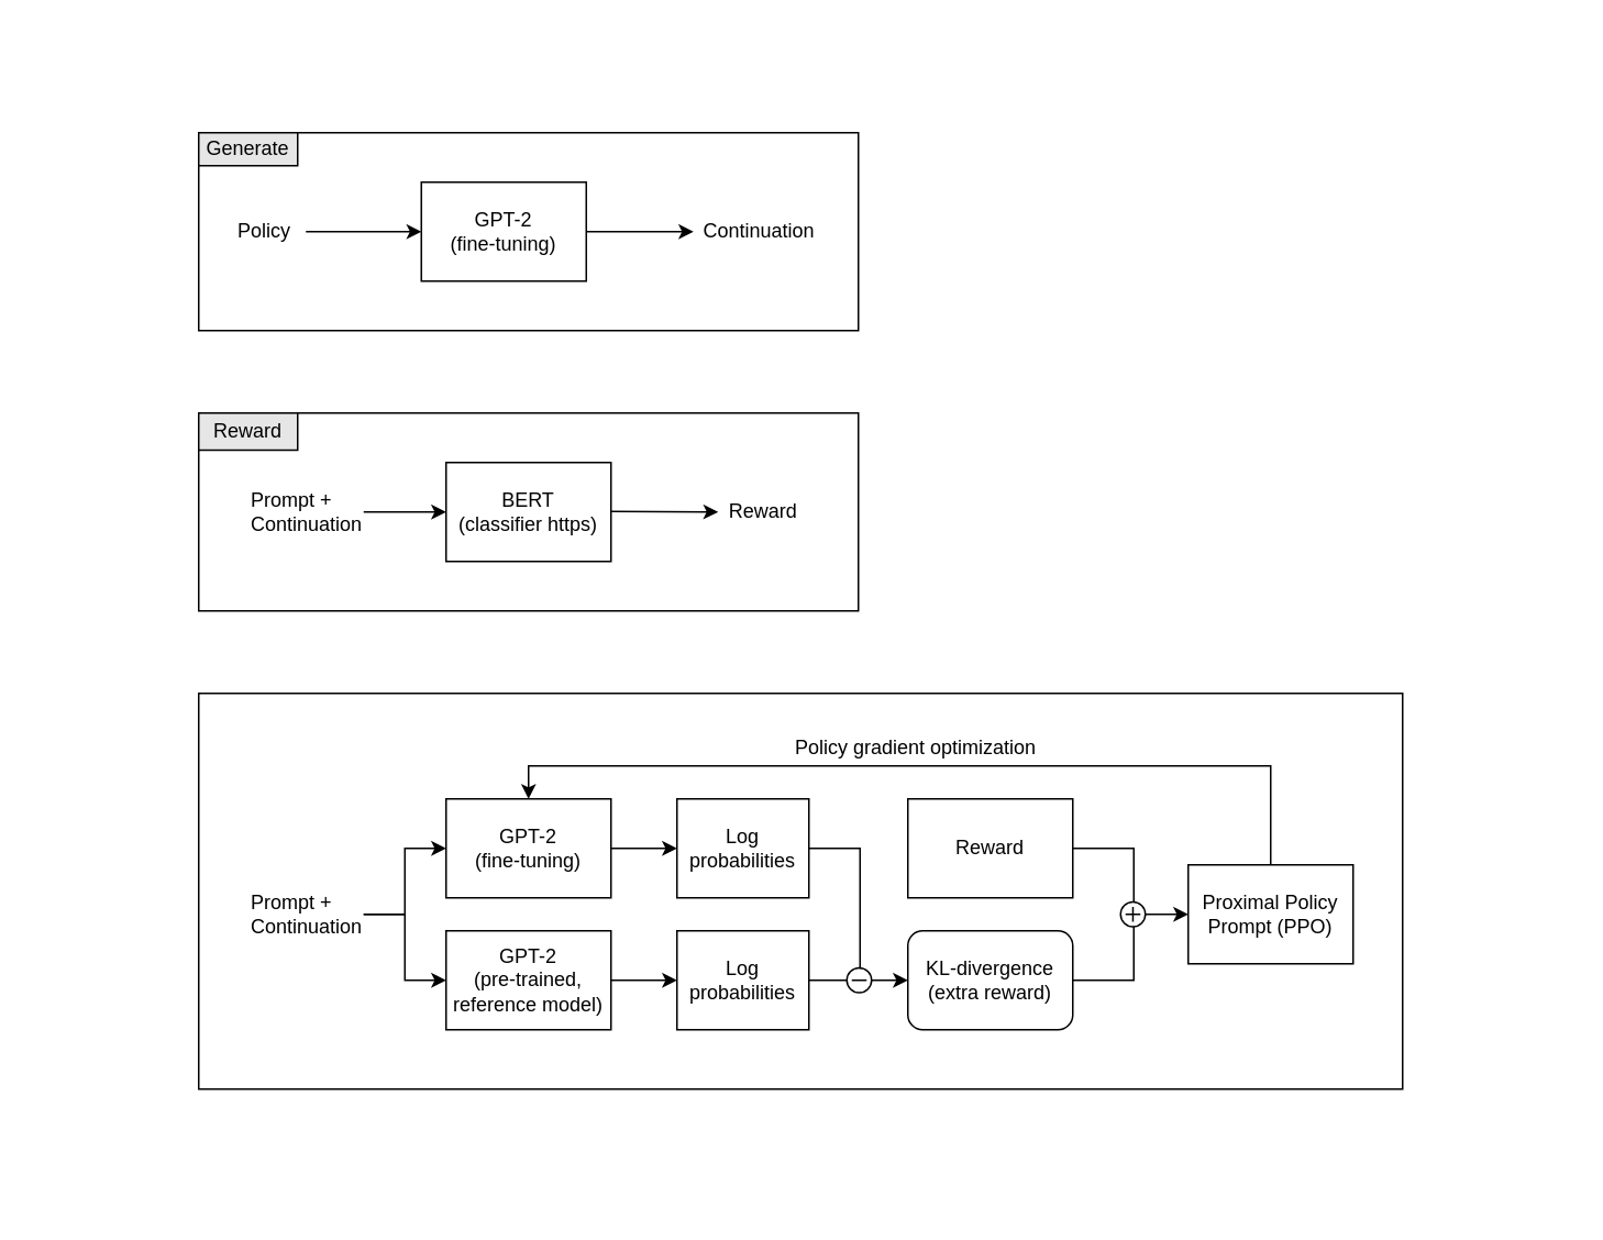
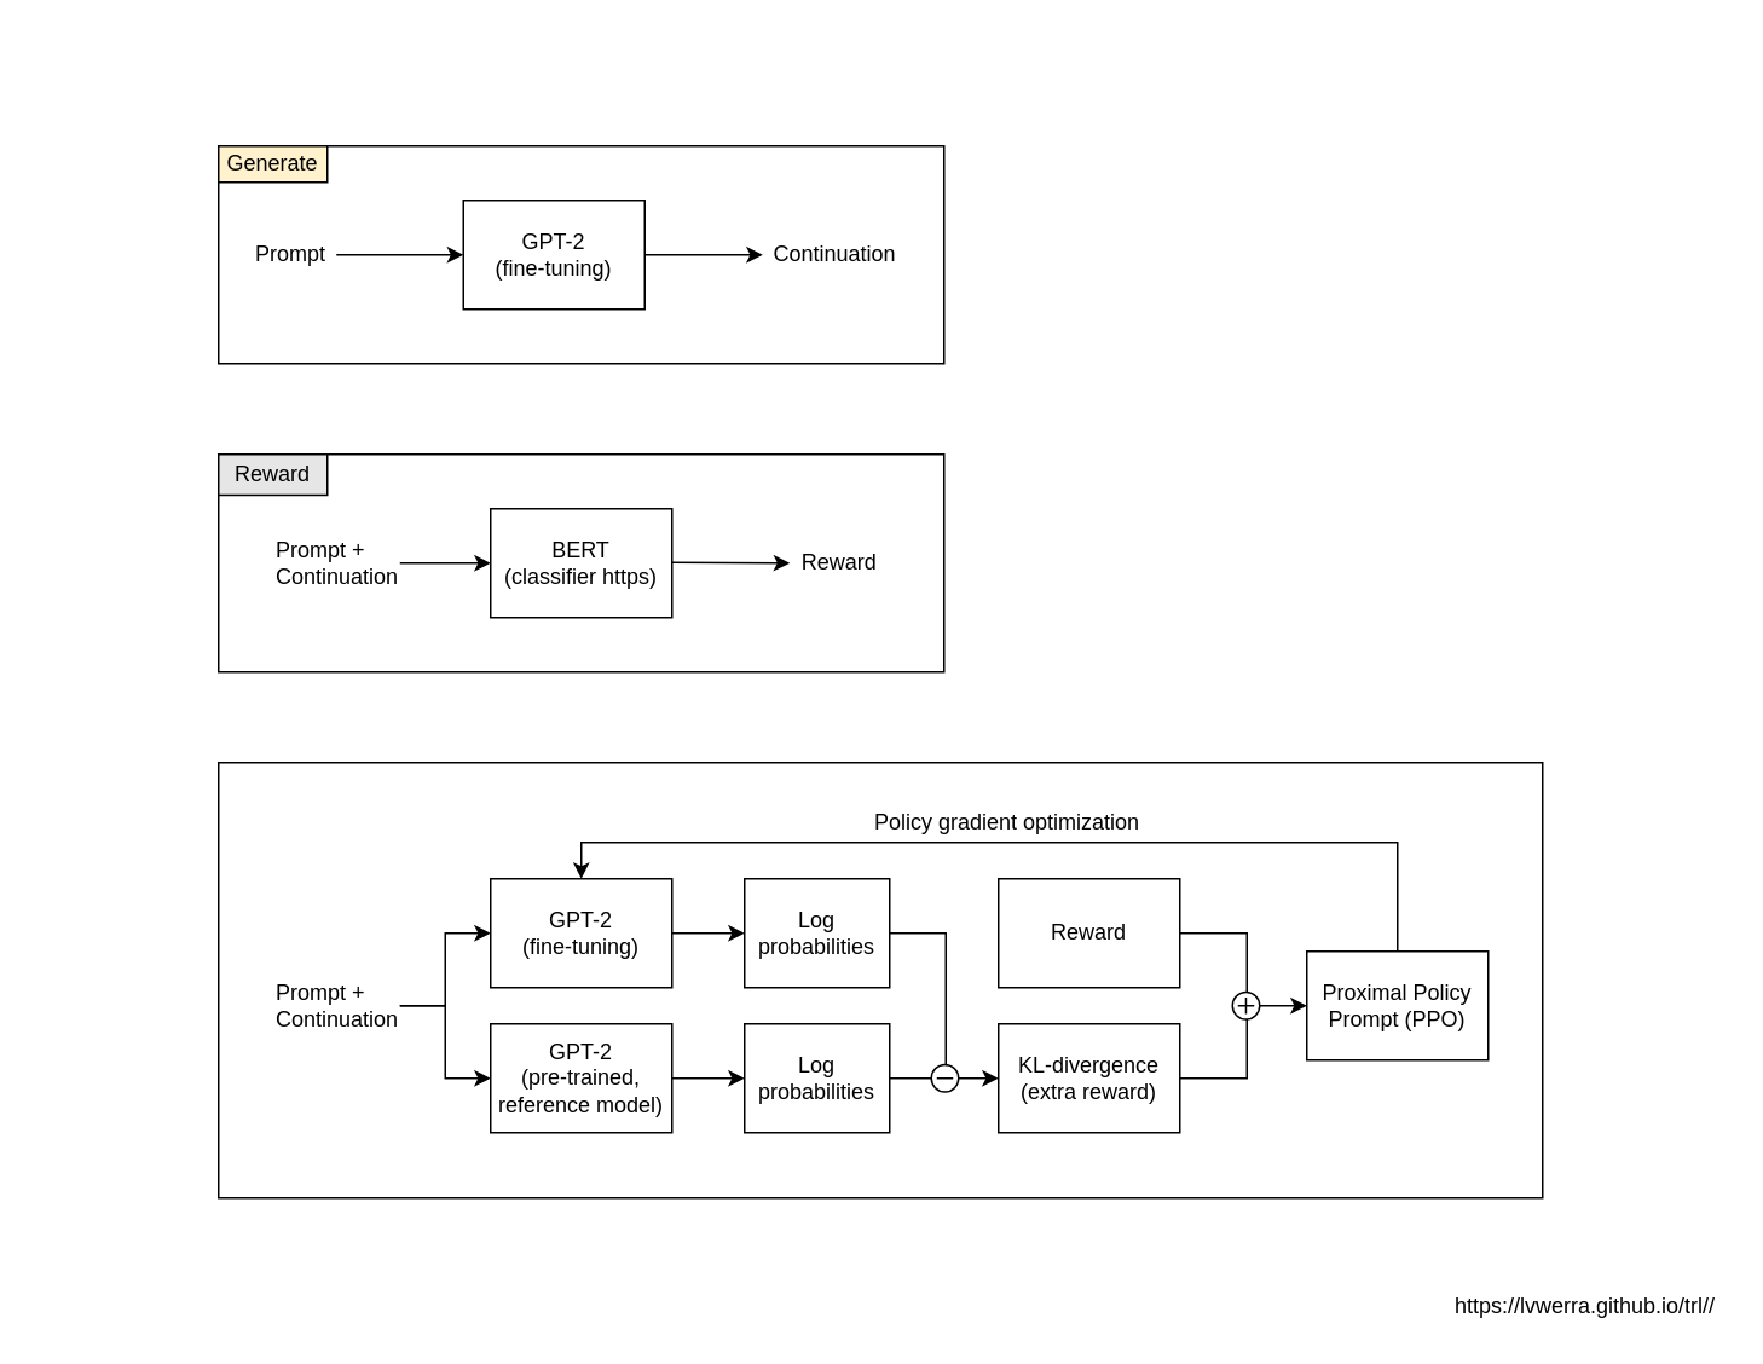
  <mxCell id="0" />
  <mxCell id="1" style="" parent="0" />
  <mxCell id="2" value="GPT-2&lt;br&gt;(fine-tuning)" style="rounded=0;whiteSpace=wrap;html=1;fillColor=none;" parent="1" vertex="1"><mxGeometry x="255" y="110" width="100" height="60" as="geometry" /></mxCell>
- <mxCell id="3" value="Policy" style="text;html=1;strokeColor=none;fillColor=none;align=center;verticalAlign=middle;whiteSpace=wrap;rounded=0;" parent="1" vertex="1"><mxGeometry x="135" y="130" width="50" height="20" as="geometry" /></mxCell>
+ <mxCell id="3" value="Prompt" style="text;html=1;strokeColor=none;fillColor=none;align=center;verticalAlign=middle;whiteSpace=wrap;rounded=0;" parent="1" vertex="1"><mxGeometry x="135" y="130" width="50" height="20" as="geometry" /></mxCell>
  <mxCell id="4" value="" style="endArrow=classic;html=1;exitX=1;exitY=0.5;exitDx=0;exitDy=0;entryX=0;entryY=0.5;entryDx=0;entryDy=0;" parent="1" source="3" target="2" edge="1"><mxGeometry width="50" height="50" relative="1" as="geometry"><mxPoint x="185" y="80" as="sourcePoint" /><mxPoint x="235" y="30" as="targetPoint" /></mxGeometry></mxCell>
  <mxCell id="5" value="Continuation" style="text;html=1;strokeColor=none;fillColor=none;align=center;verticalAlign=middle;whiteSpace=wrap;rounded=0;" parent="1" vertex="1"><mxGeometry x="420" y="130" width="80" height="20" as="geometry" /></mxCell>
  <mxCell id="6" value="" style="endArrow=classic;html=1;exitX=1;exitY=0.5;exitDx=0;exitDy=0;entryX=0;entryY=0.5;entryDx=0;entryDy=0;" parent="1" source="2" target="5" edge="1"><mxGeometry width="50" height="50" relative="1" as="geometry"><mxPoint x="375" y="370" as="sourcePoint" /><mxPoint x="425" y="320" as="targetPoint" /></mxGeometry></mxCell>
  <mxCell id="7" value="BERT&lt;br&gt;(classifier https)" style="rounded=0;whiteSpace=wrap;html=1;fillColor=none;" parent="1" vertex="1"><mxGeometry x="270" y="280" width="100" height="60" as="geometry" /></mxCell>
  <mxCell id="8" value="Prompt +&lt;br&gt;Continuation" style="text;html=1;strokeColor=none;fillColor=none;align=left;verticalAlign=middle;whiteSpace=wrap;rounded=0;" parent="1" vertex="1"><mxGeometry x="150" y="300" width="70" height="20" as="geometry" /></mxCell>
  <mxCell id="9" value="" style="endArrow=classic;html=1;exitX=1;exitY=0.5;exitDx=0;exitDy=0;entryX=0;entryY=0.5;entryDx=0;entryDy=0;" parent="1" source="8" target="7" edge="1"><mxGeometry width="50" height="50" relative="1" as="geometry"><mxPoint x="390" y="470" as="sourcePoint" /><mxPoint x="440" y="420" as="targetPoint" /></mxGeometry></mxCell>
  <mxCell id="10" value="" style="endArrow=classic;html=1;exitX=1;exitY=0.5;exitDx=0;exitDy=0;entryX=0;entryY=0.5;entryDx=0;entryDy=0;" parent="1" target="11" edge="1"><mxGeometry width="50" height="50" relative="1" as="geometry"><mxPoint x="370" y="309.66" as="sourcePoint" /><mxPoint x="440" y="309.66" as="targetPoint" /></mxGeometry></mxCell>
  <mxCell id="11" value="Reward" style="text;html=1;strokeColor=none;fillColor=none;align=center;verticalAlign=middle;whiteSpace=wrap;rounded=0;" parent="1" vertex="1"><mxGeometry x="435" y="300" width="55" height="20" as="geometry" /></mxCell>
  <mxCell id="12" value="Prompt +&lt;br&gt;Continuation" style="text;html=1;strokeColor=none;fillColor=none;align=left;verticalAlign=middle;whiteSpace=wrap;rounded=0;" parent="1" vertex="1"><mxGeometry x="150" y="544" width="70" height="20" as="geometry" /></mxCell>
  <mxCell id="13" value="GPT-2&lt;br&gt;(fine-tuning)" style="rounded=0;whiteSpace=wrap;html=1;fillColor=none;" parent="1" vertex="1"><mxGeometry x="270" y="484" width="100" height="60" as="geometry" /></mxCell>
  <mxCell id="14" value="GPT-2&lt;br&gt;(pre-trained, reference model)" style="rounded=0;whiteSpace=wrap;html=1;fillColor=none;" parent="1" vertex="1"><mxGeometry x="270" y="564" width="100" height="60" as="geometry" /></mxCell>
  <mxCell id="15" value="" style="edgeStyle=elbowEdgeStyle;elbow=horizontal;endArrow=classic;html=1;exitX=1;exitY=0.5;exitDx=0;exitDy=0;rounded=0;" parent="1" source="12" edge="1"><mxGeometry width="50" height="50" relative="1" as="geometry"><mxPoint x="230" y="564" as="sourcePoint" /><mxPoint x="270" y="514" as="targetPoint" /></mxGeometry></mxCell>
  <mxCell id="16" value="" style="edgeStyle=orthogonalEdgeStyle;elbow=horizontal;endArrow=classic;html=1;exitX=1;exitY=0.5;exitDx=0;exitDy=0;entryX=0;entryY=0.5;entryDx=0;entryDy=0;rounded=0;" parent="1" source="12" target="14" edge="1"><mxGeometry width="50" height="50" relative="1" as="geometry"><mxPoint x="220" y="684" as="sourcePoint" /><mxPoint x="270" y="634" as="targetPoint" /></mxGeometry></mxCell>
  <mxCell id="17" value="Log probabilities" style="rounded=0;whiteSpace=wrap;html=1;fillColor=none;" parent="1" vertex="1"><mxGeometry x="410" y="484" width="80" height="60" as="geometry" /></mxCell>
  <mxCell id="18" value="" style="endArrow=classic;html=1;exitX=1;exitY=0.5;exitDx=0;exitDy=0;entryX=0;entryY=0.5;entryDx=0;entryDy=0;" parent="1" source="13" target="17" edge="1"><mxGeometry width="50" height="50" relative="1" as="geometry"><mxPoint x="380" y="403.66" as="sourcePoint" /><mxPoint x="445" y="404" as="targetPoint" /></mxGeometry></mxCell>
  <mxCell id="19" value="Log probabilities" style="rounded=0;whiteSpace=wrap;html=1;fillColor=none;" parent="1" vertex="1"><mxGeometry x="410" y="564" width="80" height="60" as="geometry" /></mxCell>
  <mxCell id="20" value="" style="endArrow=classic;html=1;entryX=0;entryY=0.5;entryDx=0;entryDy=0;" parent="1" target="19" edge="1"><mxGeometry width="50" height="50" relative="1" as="geometry"><mxPoint x="370" y="594" as="sourcePoint" /><mxPoint x="445" y="484" as="targetPoint" /></mxGeometry></mxCell>
- <mxCell id="21" value="KL-divergence&lt;br&gt;(extra reward)" style="whiteSpace=wrap;html=1;fillColor=none;rounded=1;" parent="1" vertex="1"><mxGeometry x="550" y="564" width="100" height="60" as="geometry" /></mxCell>
+ <mxCell id="21" value="KL-divergence&lt;br&gt;(extra reward)" style="rounded=0;whiteSpace=wrap;html=1;fillColor=none;" parent="1" vertex="1"><mxGeometry x="550" y="564" width="100" height="60" as="geometry" /></mxCell>
  <mxCell id="22" value="Reward" style="rounded=0;whiteSpace=wrap;html=1;fillColor=none;" parent="1" vertex="1"><mxGeometry x="550" y="484" width="100" height="60" as="geometry" /></mxCell>
  <mxCell id="23" value="&lt;p style=&quot;line-height: 100%; font-size: 12px;&quot;&gt;&lt;br style=&quot;font-size: 12px;&quot;&gt;&lt;/p&gt;" style="ellipse;whiteSpace=wrap;html=1;aspect=fixed;align=center;verticalAlign=middle;fontSize=12;fillColor=none;" parent="1" vertex="1"><mxGeometry x="513" y="586.5" width="15" height="15" as="geometry" /></mxCell>
  <mxCell id="24" value="" style="edgeStyle=elbowEdgeStyle;elbow=horizontal;endArrow=none;html=1;exitX=1;exitY=0.5;exitDx=0;exitDy=0;rounded=0;endFill=0;" parent="1" source="17" edge="1"><mxGeometry width="50" height="50" relative="1" as="geometry"><mxPoint x="479" y="704" as="sourcePoint" /><mxPoint x="521" y="587" as="targetPoint" /><Array as="points"><mxPoint x="521" y="524" /><mxPoint x="522" y="544" /></Array></mxGeometry></mxCell>
  <mxCell id="25" value="" style="edgeStyle=elbowEdgeStyle;elbow=horizontal;endArrow=none;html=1;exitX=1;exitY=0.5;exitDx=0;exitDy=0;rounded=0;endFill=0;entryX=0;entryY=0.5;entryDx=0;entryDy=0;" parent="1" source="19" target="23" edge="1"><mxGeometry width="50" height="50" relative="1" as="geometry"><mxPoint x="500" y="524" as="sourcePoint" /><mxPoint x="524" y="604" as="targetPoint" /></mxGeometry></mxCell>
  <mxCell id="26" value="" style="endArrow=classic;html=1;exitX=1;exitY=0.5;exitDx=0;exitDy=0;entryX=0;entryY=0.5;entryDx=0;entryDy=0;" parent="1" source="23" target="21" edge="1"><mxGeometry width="50" height="50" relative="1" as="geometry"><mxPoint x="380" y="403.66" as="sourcePoint" /><mxPoint x="445" y="404" as="targetPoint" /></mxGeometry></mxCell>
  <mxCell id="27" value="Proximal Policy Prompt (PPO)" style="rounded=0;whiteSpace=wrap;html=1;fillColor=none;" parent="1" vertex="1"><mxGeometry x="720" y="524" width="100" height="60" as="geometry" /></mxCell>
  <mxCell id="28" value="" style="endArrow=none;html=1;fontSize=20;strokeWidth=1;" parent="1" edge="1"><mxGeometry width="50" height="50" relative="1" as="geometry"><mxPoint x="516" y="594" as="sourcePoint" /><mxPoint x="525" y="594" as="targetPoint" /></mxGeometry></mxCell>
  <mxCell id="29" value="&lt;p style=&quot;line-height: 100%; font-size: 12px;&quot;&gt;&lt;br style=&quot;font-size: 12px;&quot;&gt;&lt;/p&gt;" style="ellipse;whiteSpace=wrap;html=1;aspect=fixed;align=center;verticalAlign=middle;fontSize=12;fillColor=none;" parent="1" vertex="1"><mxGeometry x="679" y="546.5" width="15" height="15" as="geometry" /></mxCell>
  <mxCell id="30" value="" style="endArrow=none;html=1;fontSize=20;strokeWidth=1;" parent="1" edge="1"><mxGeometry width="50" height="50" relative="1" as="geometry"><mxPoint x="682" y="554" as="sourcePoint" /><mxPoint x="691" y="554" as="targetPoint" /></mxGeometry></mxCell>
  <mxCell id="31" value="" style="endArrow=none;html=1;fontSize=20;strokeWidth=1;" parent="1" edge="1"><mxGeometry width="50" height="50" relative="1" as="geometry"><mxPoint x="686.48" y="558.5" as="sourcePoint" /><mxPoint x="686.48" y="549.5" as="targetPoint" /></mxGeometry></mxCell>
  <mxCell id="32" value="" style="edgeStyle=elbowEdgeStyle;elbow=horizontal;endArrow=none;html=1;exitX=1;exitY=0.5;exitDx=0;exitDy=0;rounded=0;endFill=0;entryX=0.5;entryY=0;entryDx=0;entryDy=0;" parent="1" source="22" target="29" edge="1"><mxGeometry width="50" height="50" relative="1" as="geometry"><mxPoint x="500" y="524" as="sourcePoint" /><mxPoint x="531" y="597" as="targetPoint" /><Array as="points"><mxPoint x="687" y="534" /><mxPoint x="532" y="554" /></Array></mxGeometry></mxCell>
  <mxCell id="33" value="" style="edgeStyle=elbowEdgeStyle;elbow=horizontal;endArrow=none;html=1;exitX=1;exitY=0.5;exitDx=0;exitDy=0;rounded=0;endFill=0;entryX=0.5;entryY=1;entryDx=0;entryDy=0;" parent="1" source="21" target="29" edge="1"><mxGeometry width="50" height="50" relative="1" as="geometry"><mxPoint x="660" y="524" as="sourcePoint" /><mxPoint x="696.5" y="556.5" as="targetPoint" /><Array as="points"><mxPoint x="687" y="584" /><mxPoint x="542" y="564" /></Array></mxGeometry></mxCell>
  <mxCell id="34" value="" style="endArrow=classic;html=1;exitX=1;exitY=0.5;exitDx=0;exitDy=0;entryX=0;entryY=0.5;entryDx=0;entryDy=0;" parent="1" source="29" target="27" edge="1"><mxGeometry width="50" height="50" relative="1" as="geometry"><mxPoint x="380" y="524" as="sourcePoint" /><mxPoint x="420" y="524" as="targetPoint" /></mxGeometry></mxCell>
  <mxCell id="35" value="" style="edgeStyle=elbowEdgeStyle;elbow=horizontal;endArrow=classic;html=1;exitX=0.5;exitY=0;exitDx=0;exitDy=0;rounded=0;entryX=0.5;entryY=0;entryDx=0;entryDy=0;" parent="1" source="27" target="13" edge="1"><mxGeometry width="50" height="50" relative="1" as="geometry"><mxPoint x="230" y="564" as="sourcePoint" /><mxPoint x="280" y="524" as="targetPoint" /><Array as="points"><mxPoint x="550" y="464" /></Array></mxGeometry></mxCell>
  <mxCell id="36" value="" style="rounded=0;whiteSpace=wrap;html=1;strokeColor=#000000;fillColor=none;" parent="1" vertex="1"><mxGeometry x="120" y="80" width="400" height="120" as="geometry" /></mxCell>
- <mxCell id="37" value="Generate" style="rounded=0;whiteSpace=wrap;html=1;strokeColor=#000000;fillColor=#E6E6E6;" parent="1" vertex="1"><mxGeometry x="120" y="80" width="60" height="20" as="geometry" /></mxCell>
+ <mxCell id="37" value="Generate" style="rounded=0;whiteSpace=wrap;html=1;strokeColor=#000000;fillColor=#fff2cc;" parent="1" vertex="1"><mxGeometry x="120" y="80" width="60" height="20" as="geometry" /></mxCell>
  <mxCell id="38" value="" style="rounded=0;whiteSpace=wrap;html=1;strokeColor=#000000;fillColor=none;" parent="1" vertex="1"><mxGeometry x="120" y="250" width="400" height="120" as="geometry" /></mxCell>
  <mxCell id="39" value="Reward" style="rounded=0;whiteSpace=wrap;html=1;strokeColor=#000000;fillColor=#E6E6E6;" parent="1" vertex="1"><mxGeometry x="120" y="250" width="60" height="22.5" as="geometry" /></mxCell>
  <mxCell id="40" value="" style="rounded=0;whiteSpace=wrap;html=1;strokeColor=#000000;fillColor=none;" parent="1" vertex="1"><mxGeometry x="120" y="420" width="730" height="240" as="geometry" /></mxCell>
+ <mxCell id="41" value="https://lvwerra.github.io/trl//" style="text;whiteSpace=wrap;html=1;" parent="1" vertex="1"><mxGeometry x="800" y="706" width="150" height="20" as="geometry" /></mxCell>
  <mxCell id="42" value="Policy gradient optimization" style="text;whiteSpace=wrap;html=1;" parent="1" vertex="1"><mxGeometry x="480" y="439" width="150" height="20" as="geometry" /></mxCell>
  <mxCell id="43" value="" style="rounded=0;whiteSpace=wrap;html=1;fillColor=none;strokeColor=none;" vertex="1" parent="1"><mxGeometry x="20" y="20" width="930" height="710" as="geometry" /></mxCell>
